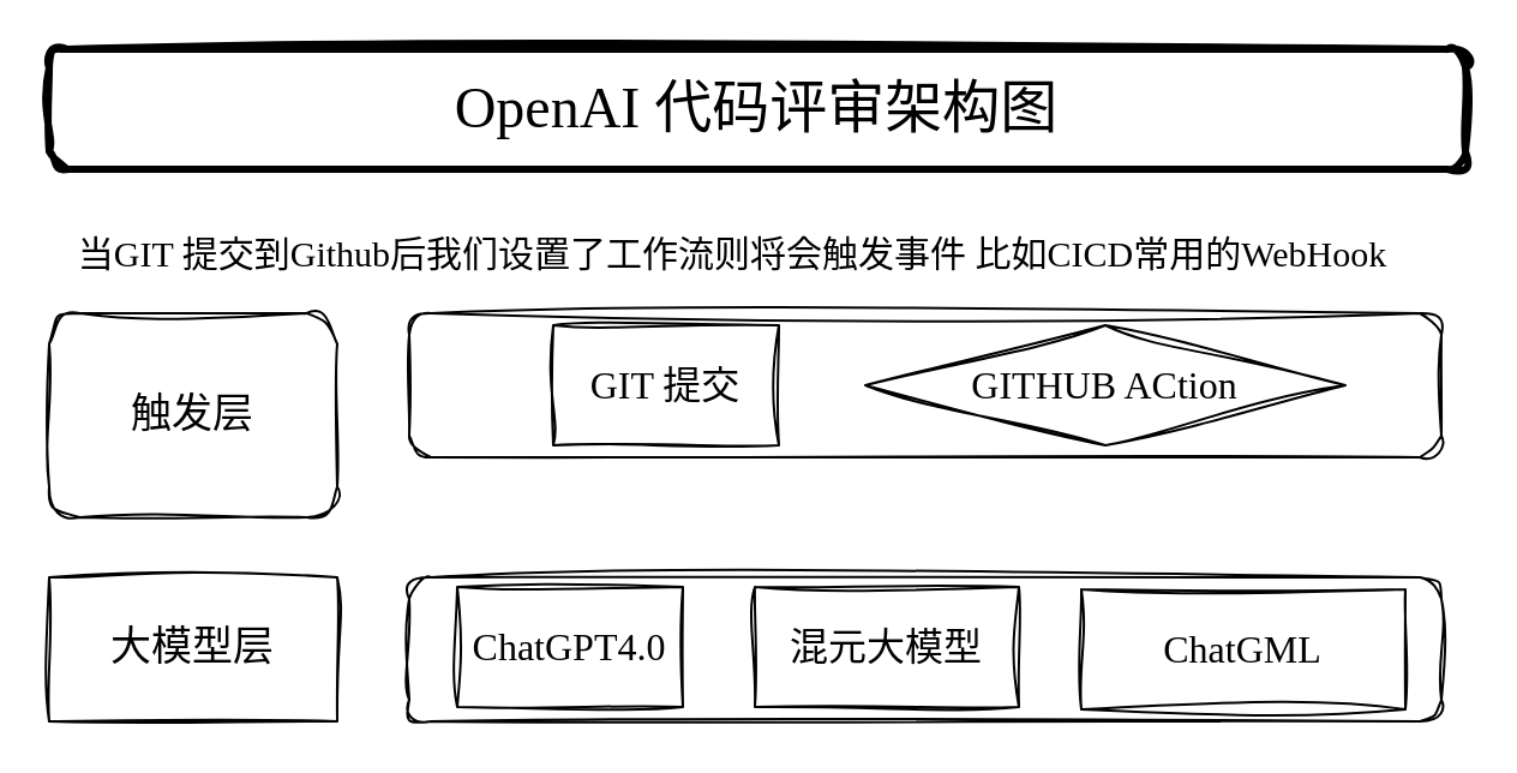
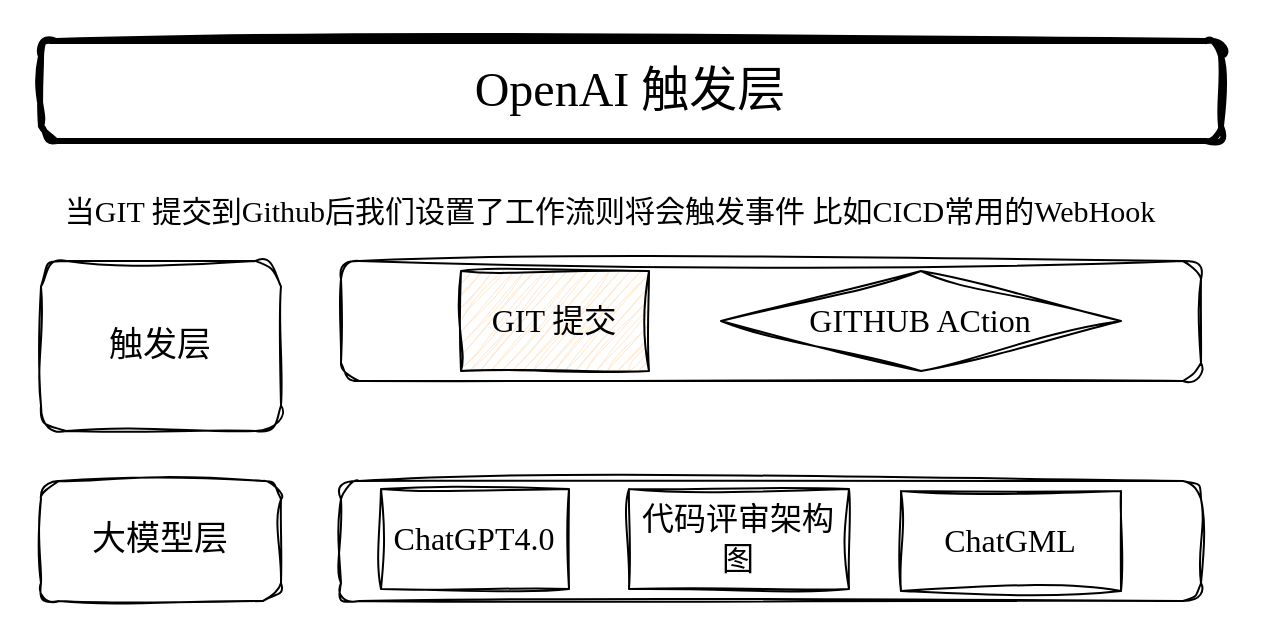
  <mxCell id="0" />
  <mxCell id="1" parent="0" />
- <mxCell id="2" value="&lt;font style=&quot;font-size: 24px;&quot;&gt;OpenAI 代码评审架构图&lt;/font&gt;" style="rounded=1;whiteSpace=wrap;html=1;sketch=1;hachureGap=4;jiggle=2;curveFitting=1;fontFamily=Architects Daughter;fontSource=https%3A%2F%2Ffonts.googleapis.com%2Fcss%3Ffamily%3DArchitects%2BDaughter;strokeWidth=3;" vertex="1" parent="1"><mxGeometry x="20" y="20" width="590" height="50" as="geometry" /></mxCell>
+ <mxCell id="2" value="&lt;font style=&quot;font-size: 24px;&quot;&gt;OpenAI 触发层&lt;/font&gt;" style="rounded=1;whiteSpace=wrap;html=1;sketch=1;hachureGap=4;jiggle=2;curveFitting=1;fontFamily=Architects Daughter;fontSource=https%3A%2F%2Ffonts.googleapis.com%2Fcss%3Ffamily%3DArchitects%2BDaughter;strokeWidth=3;" vertex="1" parent="1"><mxGeometry x="20" y="20" width="590" height="50" as="geometry" /></mxCell>
  <mxCell id="3" value="触发层" style="rounded=1;whiteSpace=wrap;html=1;sketch=1;hachureGap=4;jiggle=2;curveFitting=1;fontFamily=Architects Daughter;fontSource=https%3A%2F%2Ffonts.googleapis.com%2Fcss%3Ffamily%3DArchitects%2BDaughter;perimeterSpacing=5;fontSize=17;" vertex="1" parent="1"><mxGeometry x="20" y="130" width="120" height="85" as="geometry" /></mxCell>
  <mxCell id="4" value="" style="rounded=1;whiteSpace=wrap;html=1;sketch=1;hachureGap=4;jiggle=2;curveFitting=1;fontFamily=Architects Daughter;fontSource=https%3A%2F%2Ffonts.googleapis.com%2Fcss%3Ffamily%3DArchitects%2BDaughter;perimeterSpacing=5;fontSize=17;" vertex="1" parent="1"><mxGeometry x="170" y="130" width="430" height="60" as="geometry" /></mxCell>
- <mxCell id="5" value="GIT 提交" style="rounded=0;whiteSpace=wrap;html=1;sketch=1;hachureGap=4;jiggle=2;curveFitting=1;fontFamily=Architects Daughter;fontSource=https%3A%2F%2Ffonts.googleapis.com%2Fcss%3Ffamily%3DArchitects%2BDaughter;fontSize=16;" vertex="1" parent="1"><mxGeometry x="230" y="135" width="94" height="50" as="geometry" /></mxCell>
+ <mxCell id="5" value="GIT 提交" style="rounded=0;whiteSpace=wrap;html=1;sketch=1;hachureGap=4;jiggle=2;curveFitting=1;fontFamily=Architects Daughter;fontSource=https%3A%2F%2Ffonts.googleapis.com%2Fcss%3Ffamily%3DArchitects%2BDaughter;fontSize=16;fillColor=#ffe6cc;" vertex="1" parent="1"><mxGeometry x="230" y="135" width="94" height="50" as="geometry" /></mxCell>
  <mxCell id="6" value="GITHUB ACtion" style="rhombus;whiteSpace=wrap;html=1;sketch=1;hachureGap=4;jiggle=2;curveFitting=1;fontFamily=Architects Daughter;fontSource=https%3A%2F%2Ffonts.googleapis.com%2Fcss%3Ffamily%3DArchitects%2BDaughter;fontSize=16;" vertex="1" parent="1"><mxGeometry x="360" y="135" width="200" height="50" as="geometry" /></mxCell>
- <mxCell id="7" value="大模型层" style="whiteSpace=wrap;html=1;sketch=1;hachureGap=4;jiggle=2;curveFitting=1;fontFamily=Architects Daughter;fontSource=https%3A%2F%2Ffonts.googleapis.com%2Fcss%3Ffamily%3DArchitects%2BDaughter;perimeterSpacing=5;fontSize=17;rounded=0;" vertex="1" parent="1"><mxGeometry x="20" y="240" width="120" height="60" as="geometry" /></mxCell>
+ <mxCell id="7" value="大模型层" style="rounded=1;whiteSpace=wrap;html=1;sketch=1;hachureGap=4;jiggle=2;curveFitting=1;fontFamily=Architects Daughter;fontSource=https%3A%2F%2Ffonts.googleapis.com%2Fcss%3Ffamily%3DArchitects%2BDaughter;perimeterSpacing=5;fontSize=17;" vertex="1" parent="1"><mxGeometry x="20" y="240" width="120" height="60" as="geometry" /></mxCell>
  <mxCell id="8" value="当GIT 提交到Github后我们设置了工作流则将会触发事件 比如CICD常用的WebHook" style="text;html=1;align=center;verticalAlign=middle;whiteSpace=wrap;rounded=0;fontFamily=Architects Daughter;fontSource=https%3A%2F%2Ffonts.googleapis.com%2Fcss%3Ffamily%3DArchitects%2BDaughter;fontSize=15;" vertex="1" parent="1"><mxGeometry x="20" y="90" width="570" height="30" as="geometry" /></mxCell>
  <mxCell id="9" value="" style="rounded=1;whiteSpace=wrap;html=1;sketch=1;hachureGap=4;jiggle=2;curveFitting=1;fontFamily=Architects Daughter;fontSource=https%3A%2F%2Ffonts.googleapis.com%2Fcss%3Ffamily%3DArchitects%2BDaughter;perimeterSpacing=5;fontSize=17;" vertex="1" parent="1"><mxGeometry x="170" y="240" width="430" height="60" as="geometry" /></mxCell>
  <mxCell id="10" value="ChatGPT4.0" style="rounded=0;whiteSpace=wrap;html=1;sketch=1;hachureGap=4;jiggle=2;curveFitting=1;fontFamily=Architects Daughter;fontSource=https%3A%2F%2Ffonts.googleapis.com%2Fcss%3Ffamily%3DArchitects%2BDaughter;fontSize=16;" vertex="1" parent="1"><mxGeometry x="190" y="244" width="94" height="50" as="geometry" /></mxCell>
- <mxCell id="11" value="混元大模型" style="rounded=0;whiteSpace=wrap;html=1;sketch=1;hachureGap=4;jiggle=2;curveFitting=1;fontFamily=Architects Daughter;fontSource=https%3A%2F%2Ffonts.googleapis.com%2Fcss%3Ffamily%3DArchitects%2BDaughter;fontSize=16;" vertex="1" parent="1"><mxGeometry x="314" y="244" width="110" height="50" as="geometry" /></mxCell>
- <mxCell id="12" value="ChatGML" style="rounded=0;whiteSpace=wrap;html=1;sketch=1;hachureGap=4;jiggle=2;curveFitting=1;fontFamily=Architects Daughter;fontSource=https%3A%2F%2Ffonts.googleapis.com%2Fcss%3Ffamily%3DArchitects%2BDaughter;fontSize=16;" vertex="1" parent="1"><mxGeometry x="450" y="245" width="135" height="50" as="geometry" /></mxCell>
+ <mxCell id="11" value="代码评审架构图" style="rounded=0;whiteSpace=wrap;html=1;sketch=1;hachureGap=4;jiggle=2;curveFitting=1;fontFamily=Architects Daughter;fontSource=https%3A%2F%2Ffonts.googleapis.com%2Fcss%3Ffamily%3DArchitects%2BDaughter;fontSize=16;" vertex="1" parent="1"><mxGeometry x="314" y="244" width="110" height="50" as="geometry" /></mxCell>
+ <mxCell id="12" value="ChatGML" style="rounded=0;whiteSpace=wrap;html=1;sketch=1;hachureGap=4;jiggle=2;curveFitting=1;fontFamily=Architects Daughter;fontSource=https%3A%2F%2Ffonts.googleapis.com%2Fcss%3Ffamily%3DArchitects%2BDaughter;fontSize=16;" vertex="1" parent="1"><mxGeometry x="450" y="245" width="110" height="50" as="geometry" /></mxCell>
